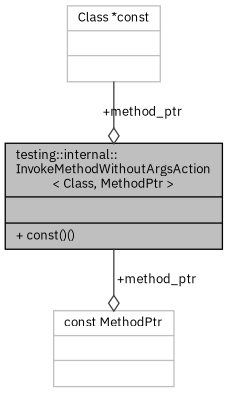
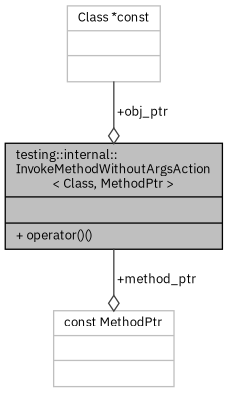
  digraph {
    fontname="IBM Plex Sans"
    node [color=grey75 fontname="IBM Plex Sans" fontsize=10 shape=record]
    edge [arrowhead=odiamond color=grey25 fontname="IBM Plex Sans" fontsize=10 labelfontname=Helvetica labelfontsize=10 style=solid]
-   n1 [color=black fillcolor=grey75 fontcolor=black height=0.2 label="{testing::internal::\lInvokeMethodWithoutArgsAction\l\< Class, MethodPtr \>\n||+ const()()\l}" style=filled width=0.4]
+   n1 [color=black fillcolor=grey75 fontcolor=black height=0.2 label="{testing::internal::\lInvokeMethodWithoutArgsAction\l\< Class, MethodPtr \>\n||+ operator()()\l}" style=filled width=0.4]
    n2 [height=0.2 label="{const MethodPtr\n||}" width=0.4]
    n3 [height=0.2 label="{Class *const\n||}" width=0.4]
    n1 -> n2 [label=" +method_ptr"]
-   n3 -> n1 [label=" +method_ptr"]
+   n3 -> n1 [label=" +obj_ptr"]
  }
